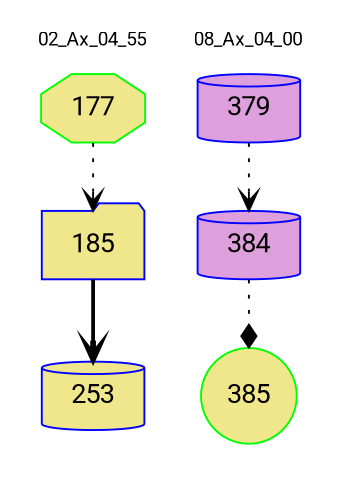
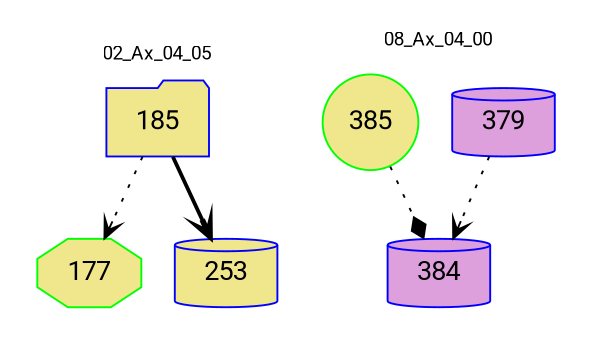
  digraph {
    fontname=Roboto
    node [color=blue fillcolor=khaki fontname=Roboto shape=cylinder style=filled]
    edge [arrowhead=vee color=black fontname=Roboto style=dotted]
    n1 [label=185 shape=folder]
    n2 [color=green label=177 shape=octagon]
    n3 [label=253]
    n4 [fillcolor=plum label=384]
    n5 [fillcolor=plum label=379]
    n6 [color=green label=385 shape=circle]
    subgraph cluster_1 {
      color=white
      fontsize=10
-     label="02_Ax_04_55"
+     label="02_Ax_04_05"
      n1
      n2
      n3
    }
    subgraph cluster_2 {
      color=white
      fontsize=10
      label="08_Ax_04_00"
      n4
      n5
      n6
    }
-   n2 -> n1
+   n1 -> n2
    n1 -> n3 [style=bold]
-   n4 -> n6 [arrowhead=diamond]
+   n6 -> n4 [arrowhead=diamond]
    n5 -> n4
  }
